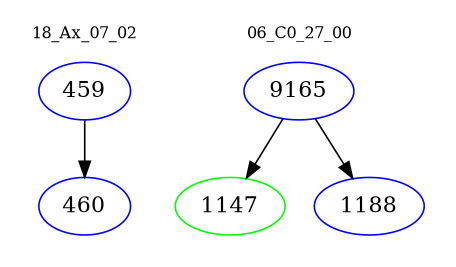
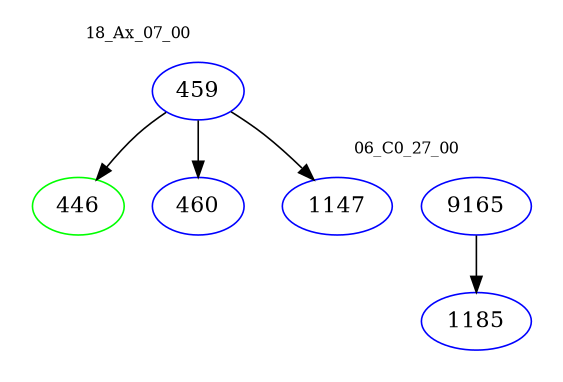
  digraph {
    node [color=blue]
    edge [color=black]
    n1 [label=459]
+   n2 [color=green label=446]
    n3 [label=460]
    n4 [label=9165]
-   n5 [color=green label=1147]
-   n6 [label=1188]
+   n5 [label=1147]
+   n6 [label=1185]
    subgraph cluster_1 {
      color=white
      fontsize=10
-     label="18_Ax_07_02"
+     label="18_Ax_07_00"
      n1
+     n2
      n3
    }
    subgraph cluster_2 {
      color=white
      fontsize=10
      label="06_C0_27_00"
      n4
      n5
      n6
    }
+   n1 -> n2
    n1 -> n3
-   n4 -> n5
+   n1 -> n5
    n4 -> n6
  }
